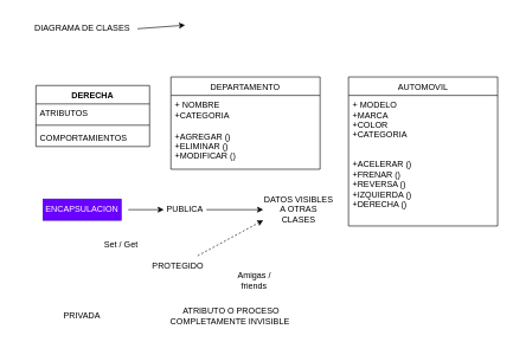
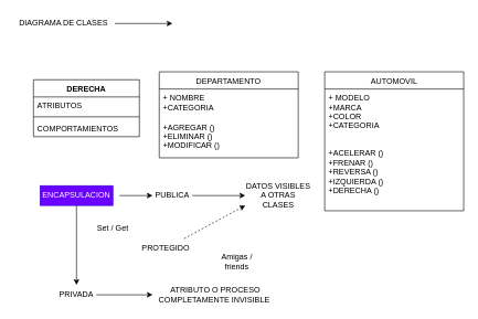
  <mxCell id="0" />
  <mxCell id="1" parent="0" />
- <mxCell id="2" value="DIAGRAMA DE CLASES" style="text;html=1;align=center;verticalAlign=middle;resizable=0;points=[];autosize=1;strokeColor=none;fillColor=none;" parent="1" vertex="1"><mxGeometry x="40" y="25" width="150" height="30" as="geometry" /></mxCell>
+ <mxCell id="2" value="DIAGRAMA DE CLASES" style="text;html=1;align=center;verticalAlign=middle;resizable=0;points=[];autosize=1;strokeColor=none;fillColor=none;" parent="1" vertex="1"><mxGeometry x="20" y="20" width="150" height="30" as="geometry" /></mxCell>
  <mxCell id="3" value="" style="endArrow=classic;html=1;exitX=1.02;exitY=0.5;exitDx=0;exitDy=0;exitPerimeter=0;" parent="1" source="2" edge="1"><mxGeometry width="50" height="50" relative="1" as="geometry"><mxPoint x="220" y="80" as="sourcePoint" /><mxPoint x="260" y="35" as="targetPoint" /></mxGeometry></mxCell>
  <mxCell id="4" value="DERECHA" style="swimlane;fontStyle=1;align=center;verticalAlign=top;childLayout=stackLayout;horizontal=1;startSize=26;horizontalStack=0;resizeParent=1;resizeParentMax=0;resizeLast=0;collapsible=1;marginBottom=0;" parent="1" vertex="1"><mxGeometry x="50" y="120" width="160" height="86" as="geometry" /></mxCell>
  <mxCell id="5" value="ATRIBUTOS" style="text;strokeColor=none;fillColor=none;align=left;verticalAlign=top;spacingLeft=4;spacingRight=4;overflow=hidden;rotatable=0;points=[[0,0.5],[1,0.5]];portConstraint=eastwest;" parent="4" vertex="1"><mxGeometry y="26" width="160" height="26" as="geometry" /></mxCell>
  <mxCell id="6" value="" style="line;strokeWidth=1;fillColor=none;align=left;verticalAlign=middle;spacingTop=-1;spacingLeft=3;spacingRight=3;rotatable=0;labelPosition=right;points=[];portConstraint=eastwest;strokeColor=inherit;" parent="4" vertex="1"><mxGeometry y="52" width="160" height="8" as="geometry" /></mxCell>
  <mxCell id="7" value="COMPORTAMIENTOS" style="text;strokeColor=none;fillColor=none;align=left;verticalAlign=top;spacingLeft=4;spacingRight=4;overflow=hidden;rotatable=0;points=[[0,0.5],[1,0.5]];portConstraint=eastwest;" parent="4" vertex="1"><mxGeometry y="60" width="160" height="26" as="geometry" /></mxCell>
  <mxCell id="8" value="DEPARTAMENTO" style="swimlane;fontStyle=0;childLayout=stackLayout;horizontal=1;startSize=26;fillColor=none;horizontalStack=0;resizeParent=1;resizeParentMax=0;resizeLast=0;collapsible=1;marginBottom=0;" parent="1" vertex="1"><mxGeometry x="240" y="108" width="210" height="130" as="geometry" /></mxCell>
  <mxCell id="9" value="+ NOMBRE&#10;+CATEGORIA" style="text;strokeColor=none;fillColor=none;align=left;verticalAlign=top;spacingLeft=4;spacingRight=4;overflow=hidden;rotatable=0;points=[[0,0.5],[1,0.5]];portConstraint=eastwest;" parent="8" vertex="1"><mxGeometry y="26" width="210" height="44" as="geometry" /></mxCell>
  <mxCell id="10" value="+AGREGAR ()&#10;+ELIMINAR ()&#10;+MODIFICAR ()" style="text;strokeColor=none;fillColor=none;align=left;verticalAlign=top;spacingLeft=4;spacingRight=4;overflow=hidden;rotatable=0;points=[[0,0.5],[1,0.5]];portConstraint=eastwest;" parent="8" vertex="1"><mxGeometry y="70" width="210" height="60" as="geometry" /></mxCell>
  <mxCell id="11" value="AUTOMOVIL" style="swimlane;fontStyle=0;childLayout=stackLayout;horizontal=1;startSize=26;fillColor=none;horizontalStack=0;resizeParent=1;resizeParentMax=0;resizeLast=0;collapsible=1;marginBottom=0;" parent="1" vertex="1"><mxGeometry x="490" y="108" width="210" height="210" as="geometry" /></mxCell>
  <mxCell id="12" value="+ MODELO&#10;+MARCA&#10;+COLOR&#10;+CATEGORIA" style="text;strokeColor=none;fillColor=none;align=left;verticalAlign=top;spacingLeft=4;spacingRight=4;overflow=hidden;rotatable=0;points=[[0,0.5],[1,0.5]];portConstraint=eastwest;" parent="11" vertex="1"><mxGeometry y="26" width="210" height="84" as="geometry" /></mxCell>
  <mxCell id="13" value="+ACELERAR ()&#10;+FRENAR ()&#10;+REVERSA ()&#10;+IZQUIERDA ()&#10;+DERECHA ()" style="text;strokeColor=none;fillColor=none;align=left;verticalAlign=top;spacingLeft=4;spacingRight=4;overflow=hidden;rotatable=0;points=[[0,0.5],[1,0.5]];portConstraint=eastwest;" parent="11" vertex="1"><mxGeometry y="110" width="210" height="100" as="geometry" /></mxCell>
  <mxCell id="14" value="" style="edgeStyle=none;html=1;" parent="1" target="18" edge="1"><mxGeometry relative="1" as="geometry"><mxPoint x="180" y="295" as="sourcePoint" /></mxGeometry></mxCell>
+ <mxCell id="15" value="" style="edgeStyle=none;html=1;" parent="1" source="16" target="20" edge="1"><mxGeometry relative="1" as="geometry" /></mxCell>
  <mxCell id="16" value="ENCAPSULACION" style="text;html=1;strokeColor=#3700CC;fillColor=#6a00ff;align=center;verticalAlign=middle;whiteSpace=wrap;rounded=0;fontColor=#ffffff;" parent="1" vertex="1"><mxGeometry x="60" y="280" width="110" height="30" as="geometry" /></mxCell>
  <mxCell id="17" value="" style="edgeStyle=none;html=1;" parent="1" source="18" target="22" edge="1"><mxGeometry relative="1" as="geometry" /></mxCell>
  <mxCell id="18" value="PUBLICA" style="text;html=1;strokeColor=none;fillColor=none;align=center;verticalAlign=middle;whiteSpace=wrap;rounded=0;" parent="1" vertex="1"><mxGeometry x="230" y="280" width="60" height="30" as="geometry" /></mxCell>
+ <mxCell id="19" value="" style="edgeStyle=none;html=1;" parent="1" source="20" target="23" edge="1"><mxGeometry relative="1" as="geometry" /></mxCell>
  <mxCell id="20" value="PRIVADA" style="text;html=1;strokeColor=none;fillColor=none;align=center;verticalAlign=middle;whiteSpace=wrap;rounded=0;" parent="1" vertex="1"><mxGeometry x="85" y="430" width="60" height="30" as="geometry" /></mxCell>
  <mxCell id="21" value="Set / Get" style="text;html=1;strokeColor=none;fillColor=none;align=center;verticalAlign=middle;whiteSpace=wrap;rounded=0;" parent="1" vertex="1"><mxGeometry x="140" y="330" width="60" height="30" as="geometry" /></mxCell>
  <mxCell id="22" value="DATOS VISIBLES A OTRAS CLASES" style="text;html=1;strokeColor=none;fillColor=none;align=center;verticalAlign=middle;whiteSpace=wrap;rounded=0;" parent="1" vertex="1"><mxGeometry x="370" y="280" width="100" height="30" as="geometry" /></mxCell>
  <mxCell id="23" value="ATRIBUTO O PROCESO COMPLETAMENTE INVISIBLE&amp;nbsp;" style="text;html=1;strokeColor=none;fillColor=none;align=center;verticalAlign=middle;whiteSpace=wrap;rounded=0;" parent="1" vertex="1"><mxGeometry x="230" y="430" width="190" height="30" as="geometry" /></mxCell>
  <mxCell id="24" style="edgeStyle=none;html=1;entryX=0;entryY=1;entryDx=0;entryDy=0;dashed=1;" parent="1" source="25" target="22" edge="1"><mxGeometry relative="1" as="geometry" /></mxCell>
  <mxCell id="25" value="PROTEGIDO" style="text;html=1;strokeColor=none;fillColor=none;align=center;verticalAlign=middle;whiteSpace=wrap;rounded=0;" parent="1" vertex="1"><mxGeometry x="220" y="360" width="60" height="30" as="geometry" /></mxCell>
  <mxCell id="26" value="Amigas / friends" style="text;html=1;strokeColor=none;fillColor=none;align=center;verticalAlign=middle;whiteSpace=wrap;rounded=0;" parent="1" vertex="1"><mxGeometry x="315" y="380" width="85" height="30" as="geometry" /></mxCell>
